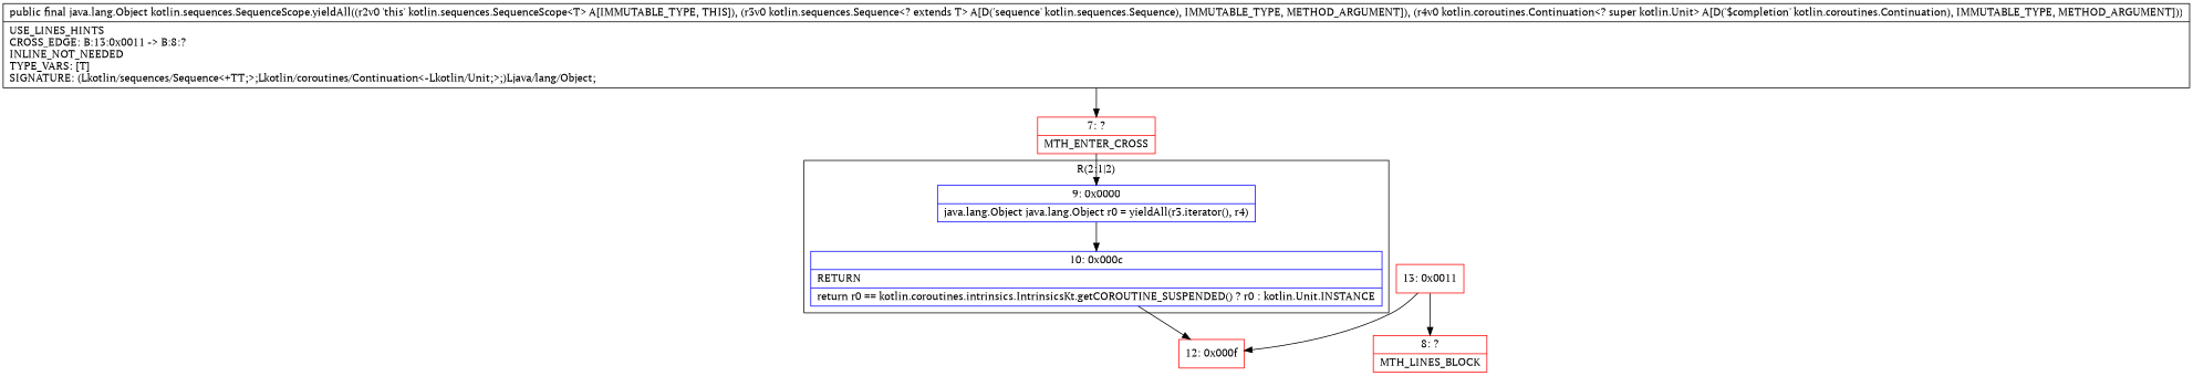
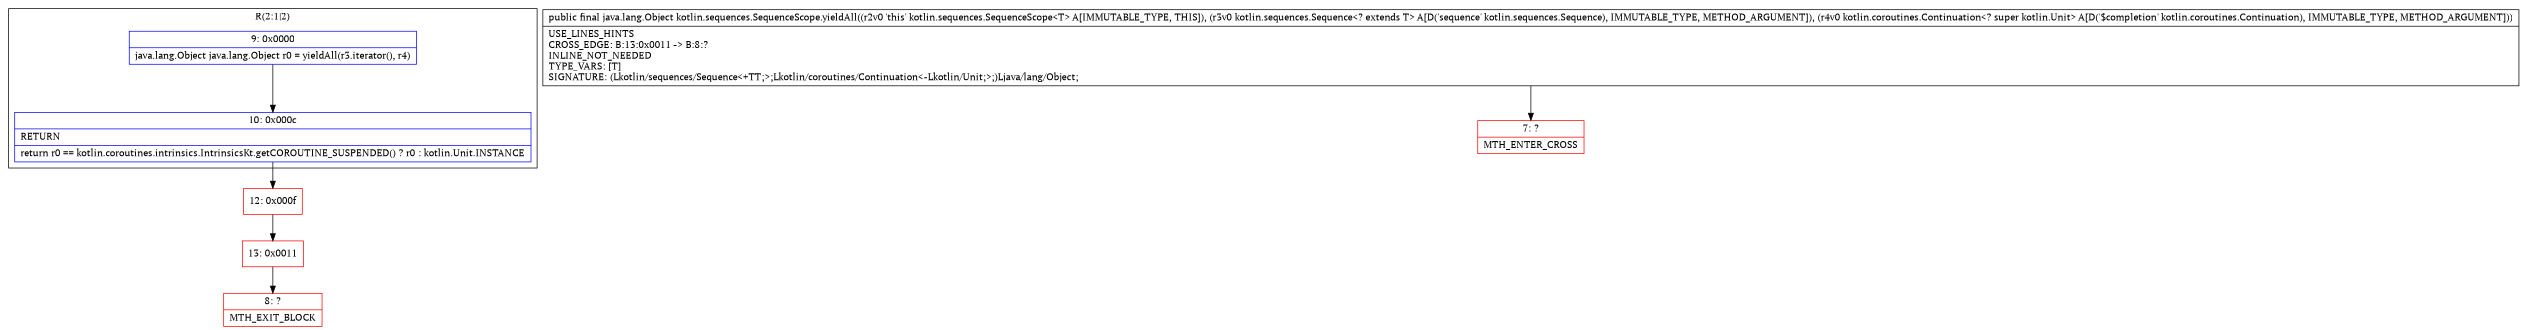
  digraph {
    fontname="PT Serif"
    node [color=red fontname="PT Serif" shape=record]
    edge [fontname="PT Serif"]
    n1 [color=blue label="{9\:\ 0x0000|java.lang.Object java.lang.Object r0 = yieldAll(r3.iterator(), r4)\l}"]
    n2 [color=blue label="{10\:\ 0x000c|RETURN\l|return r0 == kotlin.coroutines.intrinsics.IntrinsicsKt.getCOROUTINE_SUSPENDED() ? r0 : kotlin.Unit.INSTANCE\l}"]
    n3 [label="{12\:\ 0x000f}"]
    n4 [label="{13\:\ 0x0011}"]
    n5 [label="{7\:\ ?|MTH_ENTER_CROSS\l}"]
-   n6 [label="{8\:\ ?|MTH_LINES_BLOCK\l}"]
+   n6 [label="{8\:\ ?|MTH_EXIT_BLOCK\l}"]
    n7 [label="{public final java.lang.Object kotlin.sequences.SequenceScope.yieldAll((r2v0 'this' kotlin.sequences.SequenceScope\<T\> A[IMMUTABLE_TYPE, THIS]), (r3v0 kotlin.sequences.Sequence\<? extends T\> A[D('sequence' kotlin.sequences.Sequence), IMMUTABLE_TYPE, METHOD_ARGUMENT]), (r4v0 kotlin.coroutines.Continuation\<? super kotlin.Unit\> A[D('$completion' kotlin.coroutines.Continuation), IMMUTABLE_TYPE, METHOD_ARGUMENT]))  | USE_LINES_HINTS\lCROSS_EDGE: B:13:0x0011 \-\> B:8:?\lINLINE_NOT_NEEDED\lTYPE_VARS: [T]\lSIGNATURE: (Lkotlin\/sequences\/Sequence\<+TT;\>;Lkotlin\/coroutines\/Continuation\<\-Lkotlin\/Unit;\>;)Ljava\/lang\/Object;\l}" color=""]
    subgraph cluster_1 {
      label="R(2:1|2)"
      n1
      n2
    }
    n1 -> n2
    n2 -> n3
-   n4 -> n3
+   n3 -> n4
    n4 -> n6
-   n5 -> n1
    n7 -> n5
  }
